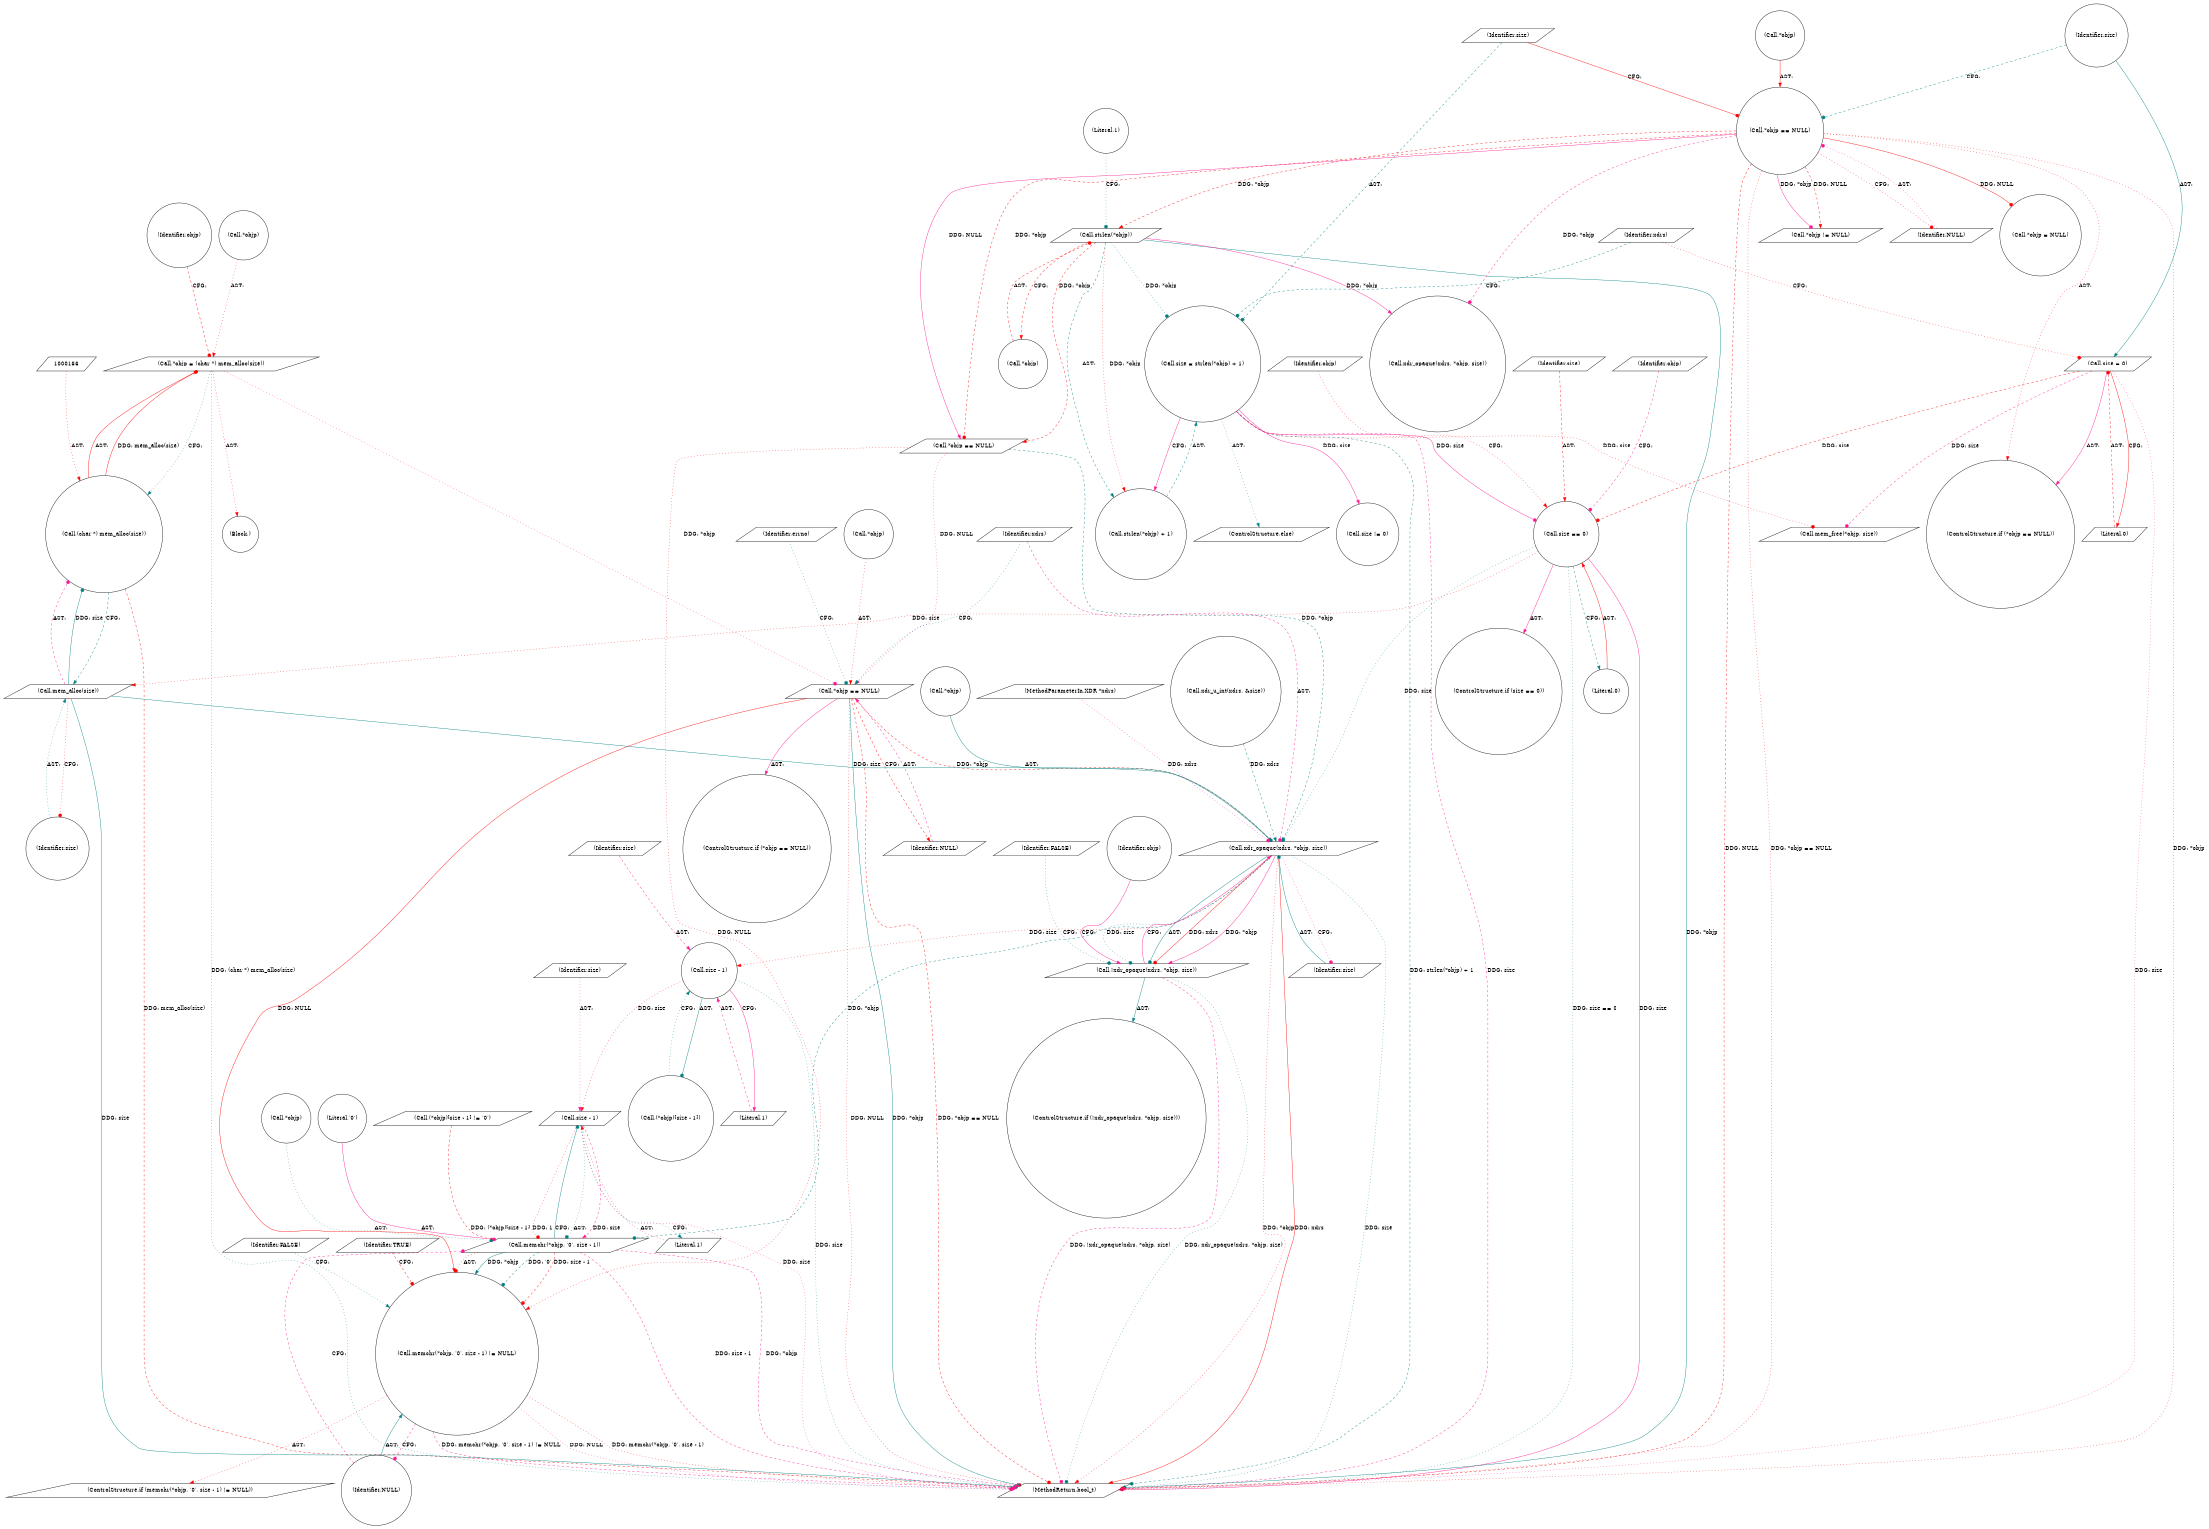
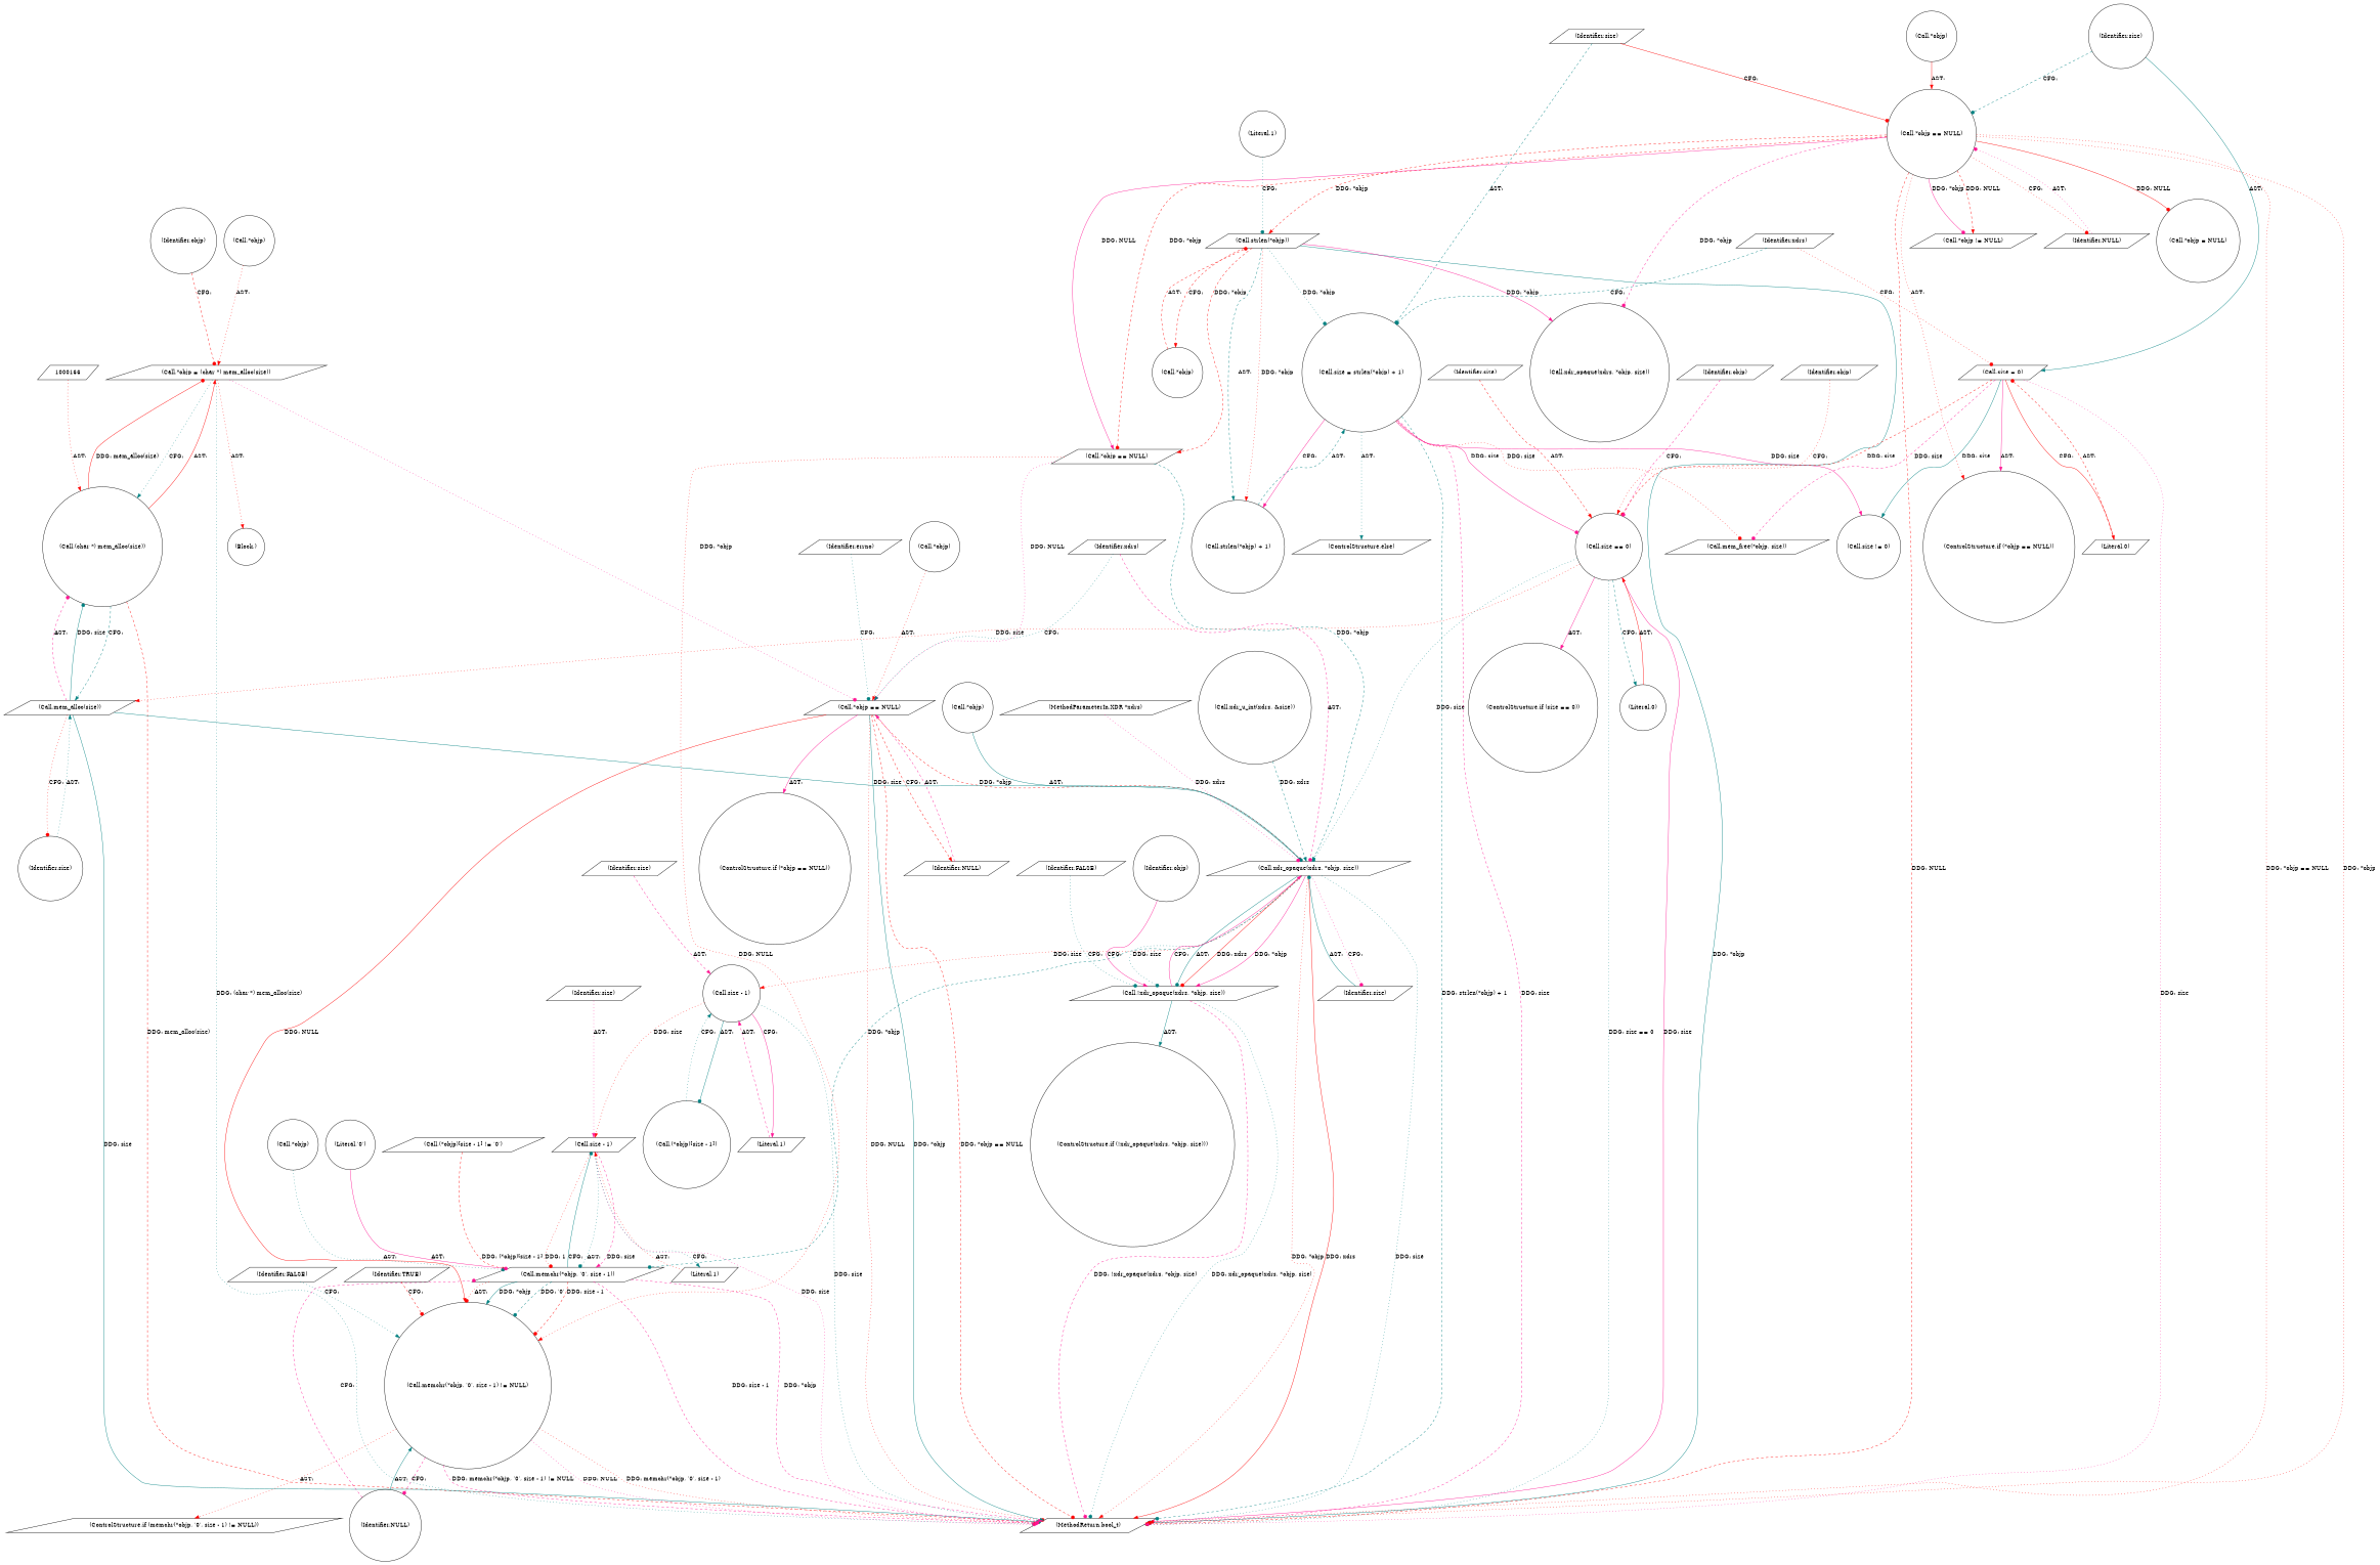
  digraph {
    node [shape=parallelogram]
    edge [arrowhead=normal color=red style=dotted]
    n1 [label="(Call,*objp = (char *) mem_alloc(size))"]
    n2 [label="(Call,(char *) mem_alloc(size))" shape=circle]
    n3 [label="(Call,*objp == NULL)"]
    n4 [label="(Block,)" shape=circle]
    n5 [label="(MethodReturn,bool_t)"]
    n6 [label="(Call,mem_alloc(size))"]
    n7 [label="(Call,xdr_opaque(xdrs, *objp, size))"]
    n8 [label="(Call,memchr(*objp, '\0', size - 1) != NULL)" shape=circle]
    n9 [label="(Identifier,NULL)"]
    n10 [label="(ControlStructure,if (*objp == NULL))" shape=circle]
    n11 [label="(Identifier,size)" shape=circle]
    n12 [label="(Call,!xdr_opaque(xdrs, *objp, size))"]
    n13 [label="(Call,size - 1)" shape=circle]
    n14 [label="(Call,memchr(*objp, '\0', size - 1))"]
    n15 [label="(Identifier,size)"]
    n16 [label="(Call,size == 0)" shape=circle]
    n17 [label="(ControlStructure,if (size == 0))" shape=circle]
    n18 [label="(Literal,0)" shape=circle]
    n19 [label="(Call,size = strlen(*objp) + 1)" shape=circle]
    n20 [label="(Call,strlen(*objp) + 1)" shape=circle]
    n21 [label="(Call,mem_free(*objp, size))"]
    n22 [label="(ControlStructure,else)"]
    n23 [label="(Call,size != 0)" shape=circle]
    n24 [label="(Call,strlen(*objp))"]
    n25 [label="(Call,xdr_opaque(xdrs, *objp, size))" shape=circle]
    n26 [label="(Call,*objp == NULL)"]
    n27 [label="(Call,*objp)" shape=circle]
    n28 [label="(Call,*objp != NULL)"]
    n29 [label="(Call,*objp == NULL)" shape=circle]
    n30 [label="(Identifier,NULL)"]
    n31 [label="(ControlStructure,if (*objp == NULL))" shape=circle]
    n32 [label="(Call,*objp = NULL)" shape=circle]
    n33 [label="(Call,size = 0)"]
    n34 [label="(Literal,0)"]
    n35 [label="(Identifier,NULL)" shape=circle]
    n36 [label="(ControlStructure,if (memchr(*objp, '\0', size - 1) != NULL))"]
    n37 [label="(ControlStructure,if (!xdr_opaque(xdrs, *objp, size)))" shape=circle]
    n38 [label="(Call,size - 1)"]
    n39 [label="(Call,(*objp)[size - 1])" shape=circle]
    n40 [label="(Literal,1)"]
    n41 [label="(Literal,1)"]
    n42 [label="(Call,(*objp)[size - 1] != '\0')"]
    n43 [label="(Literal,1)" shape=circle]
    n44 [label="(Identifier,size)"]
    n45 [label="(Call,*objp)" shape=circle]
    n46 [label="(Identifier,size)"]
    n47 [label="(Call,*objp)" shape=circle]
    n48 [label="(Call,*objp)" shape=circle]
    n49 [label="(Identifier,size)" shape=circle]
    n50 [label="(Identifier,objp)"]
    n51 [label="(Call,*objp)" shape=circle]
    n52 [label="(Identifier,FALSE)"]
    n53 [label="(Identifier,xdrs)"]
    n54 [label="(Literal,'\0')" shape=circle]
    n55 [label="(Identifier,size)"]
    n56 [label="(Identifier,errno)"]
    n57 [label="(Identifier,TRUE)"]
    n58 [label="(Identifier,size)"]
    n59 [label="(Call,*objp)" shape=circle]
    n60 [label="(MethodParameterIn,XDR *xdrs)"]
    n61 [label="(Identifier,xdrs)"]
    n62 [label="(Identifier,FALSE)"]
    n63 [label="(Identifier,objp)" shape=circle]
    n64 [label="(Call,xdr_u_int(xdrs, &size))" shape=circle]
    n65 [label="(Identifier,objp)" shape=circle]
    n66 [label="(Identifier,objp)"]
    1000166
    n1 -> n2 [color=teal label="CFG: "]
    n1 -> n3 [arrowhead=dot color=deeppink label="DDG: *objp"]
    n1 -> n4 [label="AST: "]
    n1 -> n5 [color=teal label="DDG: (char *) mem_alloc(size)"]
    n2 -> n1 [label="AST: " style=solid]
    n2 -> n1 [arrowhead=dot label="DDG: mem_alloc(size)" style=solid]
    n2 -> n5 [arrowhead=dot label="DDG: mem_alloc(size)" style=dashed]
    n2 -> n6 [color=teal label="CFG: " style=dashed]
    n3 -> n5 [arrowhead=dot label="DDG: NULL"]
    n3 -> n5 [color=teal label="DDG: *objp" style=solid]
    n3 -> n5 [arrowhead=dot label="DDG: *objp == NULL" style=dashed]
    n3 -> n7 [label="DDG: *objp" style=dashed]
    n3 -> n8 [label="DDG: NULL" style=solid]
    n3 -> n9 [label="CFG: " style=dashed]
    n3 -> n10 [color=deeppink label="AST: " style=solid]
    n6 -> n2 [arrowhead=dot color=deeppink label="AST: " style=dashed]
    n6 -> n2 [arrowhead=dot color=teal label="DDG: size" style=solid]
    n6 -> n5 [arrowhead=dot color=teal label="DDG: size" style=solid]
    n6 -> n7 [arrowhead=dot color=teal label="DDG: size" style=solid]
    n6 -> n11 [arrowhead=dot label="CFG: "]
    n7 -> n5 [arrowhead=dot color=teal label="DDG: size"]
    n7 -> n5 [label="DDG: *objp"]
    n7 -> n5 [label="DDG: xdrs" style=solid]
    n7 -> n12 [arrowhead=dot color=teal label="AST: " style=solid]
    n7 -> n12 [arrowhead=dot label="DDG: xdrs" style=solid]
    n7 -> n12 [color=deeppink label="DDG: *objp" style=solid]
    n7 -> n12 [arrowhead=dot color=teal label="DDG: size"]
    n7 -> n13 [label="DDG: size"]
    n7 -> n14 [arrowhead=dot color=teal label="DDG: *objp" style=dashed]
    n7 -> n15 [arrowhead=dot color=deeppink label="CFG: "]
    n8 -> n5 [color=deeppink label="DDG: memchr(*objp, '\0', size - 1) != NULL" style=dashed]
    n8 -> n5 [arrowhead=dot color=deeppink label="DDG: NULL"]
    n8 -> n5 [label="DDG: memchr(*objp, '\0', size - 1)"]
    n8 -> n35 [arrowhead=dot color=deeppink label="CFG: " style=dashed]
    n8 -> n36 [label="AST: "]
    n9 -> n3 [color=deeppink label="AST: " style=dashed]
    n11 -> n6 [color=teal label="AST: "]
    n12 -> n5 [arrowhead=dot color=deeppink label="DDG: !xdr_opaque(xdrs, *objp, size)" style=dashed]
    n12 -> n5 [arrowhead=dot color=teal label="DDG: xdr_opaque(xdrs, *objp, size)"]
    n12 -> n7 [color=deeppink label="CFG: " style=solid]
    n12 -> n37 [color=teal label="AST: " style=solid]
    n13 -> n5 [color=teal label="DDG: size"]
    n13 -> n38 [label="DDG: size"]
    n13 -> n39 [arrowhead=dot color=teal label="AST: " style=solid]
    n13 -> n40 [color=deeppink label="CFG: " style=solid]
    n14 -> n5 [arrowhead=dot color=deeppink label="DDG: size - 1" style=dashed]
    n14 -> n5 [color=deeppink label="DDG: *objp" style=dashed]
    n14 -> n8 [arrowhead=dot label="AST: "]
    n14 -> n8 [color=teal label="DDG: *objp" style=solid]
    n14 -> n8 [arrowhead=dot color=teal label="DDG: '\0'" style=dashed]
    n14 -> n8 [arrowhead=dot label="DDG: size - 1" style=dashed]
    n14 -> n38 [arrowhead=dot color=teal label="CFG: " style=solid]
    n15 -> n7 [arrowhead=dot color=teal label="AST: " style=solid]
    n16 -> n5 [color=teal label="DDG: size == 0"]
    n16 -> n5 [color=deeppink label="DDG: size" style=solid]
    n16 -> n6 [label="DDG: size"]
    n16 -> n7 [arrowhead=dot color=teal label="DDG: size"]
    n16 -> n17 [color=deeppink label="AST: " style=solid]
    n16 -> n18 [color=teal label="CFG: " style=dashed]
    n18 -> n16 [label="AST: " style=solid]
    n19 -> n5 [color=deeppink label="DDG: size" style=dashed]
    n19 -> n5 [arrowhead=dot color=teal label="DDG: strlen(*objp) + 1" style=dashed]
    n19 -> n16 [arrowhead=dot color=deeppink label="DDG: size" style=solid]
    n19 -> n20 [color=deeppink label="CFG: " style=solid]
    n19 -> n21 [arrowhead=dot label="DDG: size"]
    n19 -> n22 [color=teal label="AST: "]
    n19 -> n23 [color=deeppink label="DDG: size" style=solid]
    n20 -> n19 [color=teal label="AST: " style=dashed]
    n24 -> n5 [arrowhead=dot color=teal label="DDG: *objp" style=solid]
    n24 -> n19 [arrowhead=dot color=teal label="DDG: *objp"]
    n24 -> n20 [color=teal label="AST: " style=dashed]
    n24 -> n20 [label="DDG: *objp"]
    n24 -> n25 [color=deeppink label="DDG: *objp" style=solid]
    n24 -> n26 [label="DDG: *objp" style=dashed]
    n24 -> n27 [label="CFG: " style=dashed]
    n26 -> n3 [color=deeppink label="DDG: NULL"]
    n26 -> n7 [color=teal label="DDG: *objp" style=dashed]
    n26 -> n8 [label="DDG: NULL"]
    n27 -> n24 [arrowhead=dot label="AST: " style=dashed]
    n29 -> n5 [arrowhead=dot label="DDG: NULL" style=dashed]
    n29 -> n5 [label="DDG: *objp == NULL"]
    n29 -> n5 [arrowhead=dot label="DDG: *objp"]
    n29 -> n24 [label="DDG: *objp" style=dashed]
    n29 -> n25 [arrowhead=dot color=deeppink label="DDG: *objp" style=dashed]
    n29 -> n26 [arrowhead=dot label="DDG: *objp" style=dashed]
    n29 -> n26 [color=deeppink label="DDG: NULL" style=solid]
    n29 -> n28 [arrowhead=dot color=deeppink label="DDG: *objp" style=solid]
    n29 -> n28 [label="DDG: NULL" style=dashed]
    n29 -> n30 [arrowhead=dot label="CFG: "]
    n29 -> n31 [label="AST: "]
    n29 -> n32 [arrowhead=dot label="DDG: NULL" style=solid]
    n30 -> n29 [arrowhead=dot color=deeppink label="AST: "]
    n33 -> n5 [color=deeppink label="DDG: size"]
    n33 -> n16 [arrowhead=dot label="DDG: size" style=dashed]
    n33 -> n21 [arrowhead=dot color=deeppink label="DDG: size" style=dashed]
+   n33 -> n23 [color=teal label="DDG: size" style=solid]
    n33 -> n31 [color=deeppink label="AST: " style=solid]
    n33 -> n34 [label="CFG: " style=solid]
    n34 -> n33 [arrowhead=dot label="AST: " style=dashed]
    n35 -> n8 [color=teal label="AST: " style=solid]
    n35 -> n14 [arrowhead=dot color=deeppink label="CFG: " style=dashed]
    n38 -> n5 [arrowhead=dot color=deeppink label="DDG: size"]
    n38 -> n14 [arrowhead=dot color=teal label="AST: "]
    n38 -> n14 [color=deeppink label="DDG: size" style=dashed]
    n38 -> n14 [arrowhead=dot label="DDG: 1"]
    n38 -> n41 [color=teal label="CFG: "]
    n39 -> n13 [color=teal label="CFG: "]
    n40 -> n13 [color=deeppink label="AST: " style=dashed]
    n41 -> n38 [label="AST: "]
    n42 -> n14 [label="DDG: (*objp)[size - 1]" style=dashed]
    n43 -> n24 [arrowhead=dot color=teal label="CFG: "]
    n44 -> n19 [arrowhead=dot color=teal label="AST: " style=dashed]
    n44 -> n29 [arrowhead=dot label="CFG: " style=solid]
    n45 -> n7 [color=teal label="AST: " style=solid]
    n46 -> n13 [color=deeppink label="AST: " style=dashed]
    n47 -> n14 [arrowhead=dot color=teal label="AST: "]
    n48 -> n29 [label="AST: " style=solid]
    n49 -> n29 [arrowhead=dot color=teal label="CFG: " style=dashed]
    n49 -> n33 [color=teal label="AST: " style=solid]
    n50 -> n16 [label="CFG: "]
    n51 -> n3 [label="AST: "]
    n52 -> n8 [color=teal label="CFG: "]
    n53 -> n3 [color=teal label="CFG: "]
    n53 -> n7 [arrowhead=dot color=deeppink label="AST: " style=dashed]
    n54 -> n14 [arrowhead=dot color=deeppink label="AST: " style=solid]
    n55 -> n38 [color=deeppink label="AST: "]
    n56 -> n3 [arrowhead=dot color=teal label="CFG: "]
    n57 -> n8 [arrowhead=dot label="CFG: " style=dashed]
    n58 -> n16 [label="AST: " style=dashed]
    n59 -> n1 [label="AST: "]
    n60 -> n7 [arrowhead=dot color=deeppink label="DDG: xdrs"]
    n61 -> n19 [arrowhead=dot color=teal label="CFG: " style=dashed]
    n61 -> n33 [arrowhead=dot label="CFG: "]
    n62 -> n12 [arrowhead=dot color=teal label="CFG: "]
    n63 -> n1 [arrowhead=dot label="CFG: " style=dashed]
    n64 -> n7 [color=teal label="DDG: xdrs" style=dashed]
    n65 -> n12 [color=deeppink label="CFG: " style=solid]
    n66 -> n16 [arrowhead=dot color=deeppink label="CFG: " style=dashed]
    1000166 -> n2 [label="AST: "]
  }
